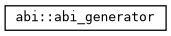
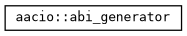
  digraph {
    rankdir=LR
    fontname="DejaVu Sans Mono"
-   n1 [color=black fillcolor=white fontname="DejaVu Sans Mono" fontsize=10 height=0.2 label="abi::abi_generator" shape=record style=filled width=0.4]
+   n1 [color=black fillcolor=white fontname="DejaVu Sans Mono" fontsize=10 height=0.2 label="aacio::abi_generator" shape=record style=filled width=0.4]
  }
